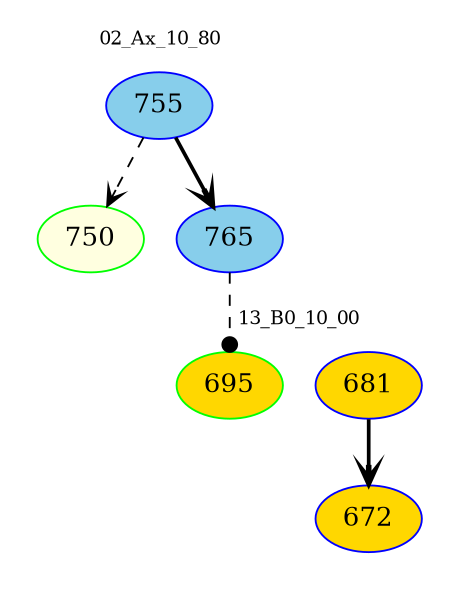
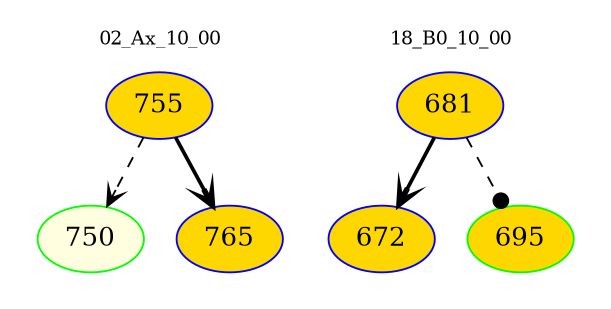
  digraph {
    node [color=blue fillcolor=gold style=filled]
    edge [arrowhead=vee color=black style=dashed]
-   n1 [fillcolor=skyblue label=755]
+   n1 [label=755]
    n2 [color=green fillcolor=lightyellow label=750]
-   n3 [fillcolor=skyblue label=765]
+   n3 [label=765]
    n4 [label=681]
    n5 [label=672]
    n6 [color=green label=695]
    subgraph cluster_1 {
      color=white
      fontsize=10
-     label="02_Ax_10_80"
+     label="02_Ax_10_00"
      n1
      n2
      n3
    }
    subgraph cluster_2 {
      color=white
      fontsize=10
-     label="13_B0_10_00"
+     label="18_B0_10_00"
      n4
      n5
      n6
    }
    n1 -> n2
    n1 -> n3 [style=bold]
    n4 -> n5 [style=bold]
-   n3 -> n6 [arrowhead=dot]
+   n4 -> n6 [arrowhead=dot]
  }
